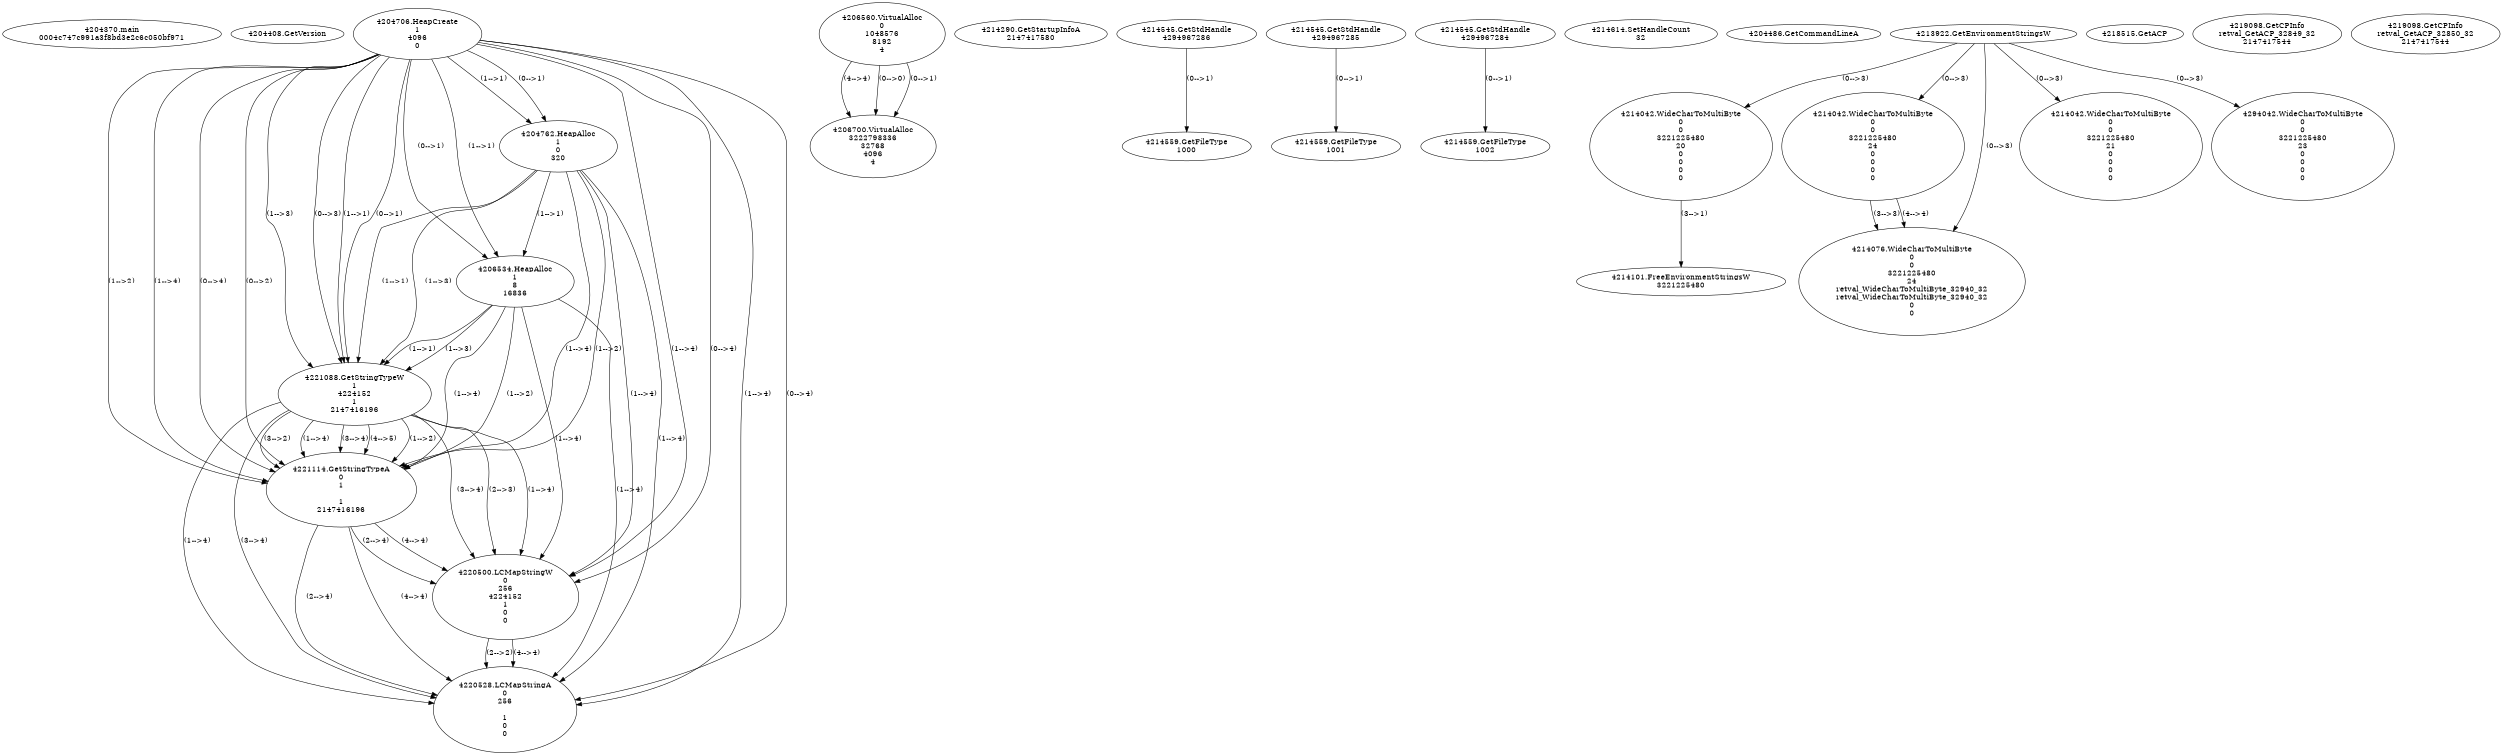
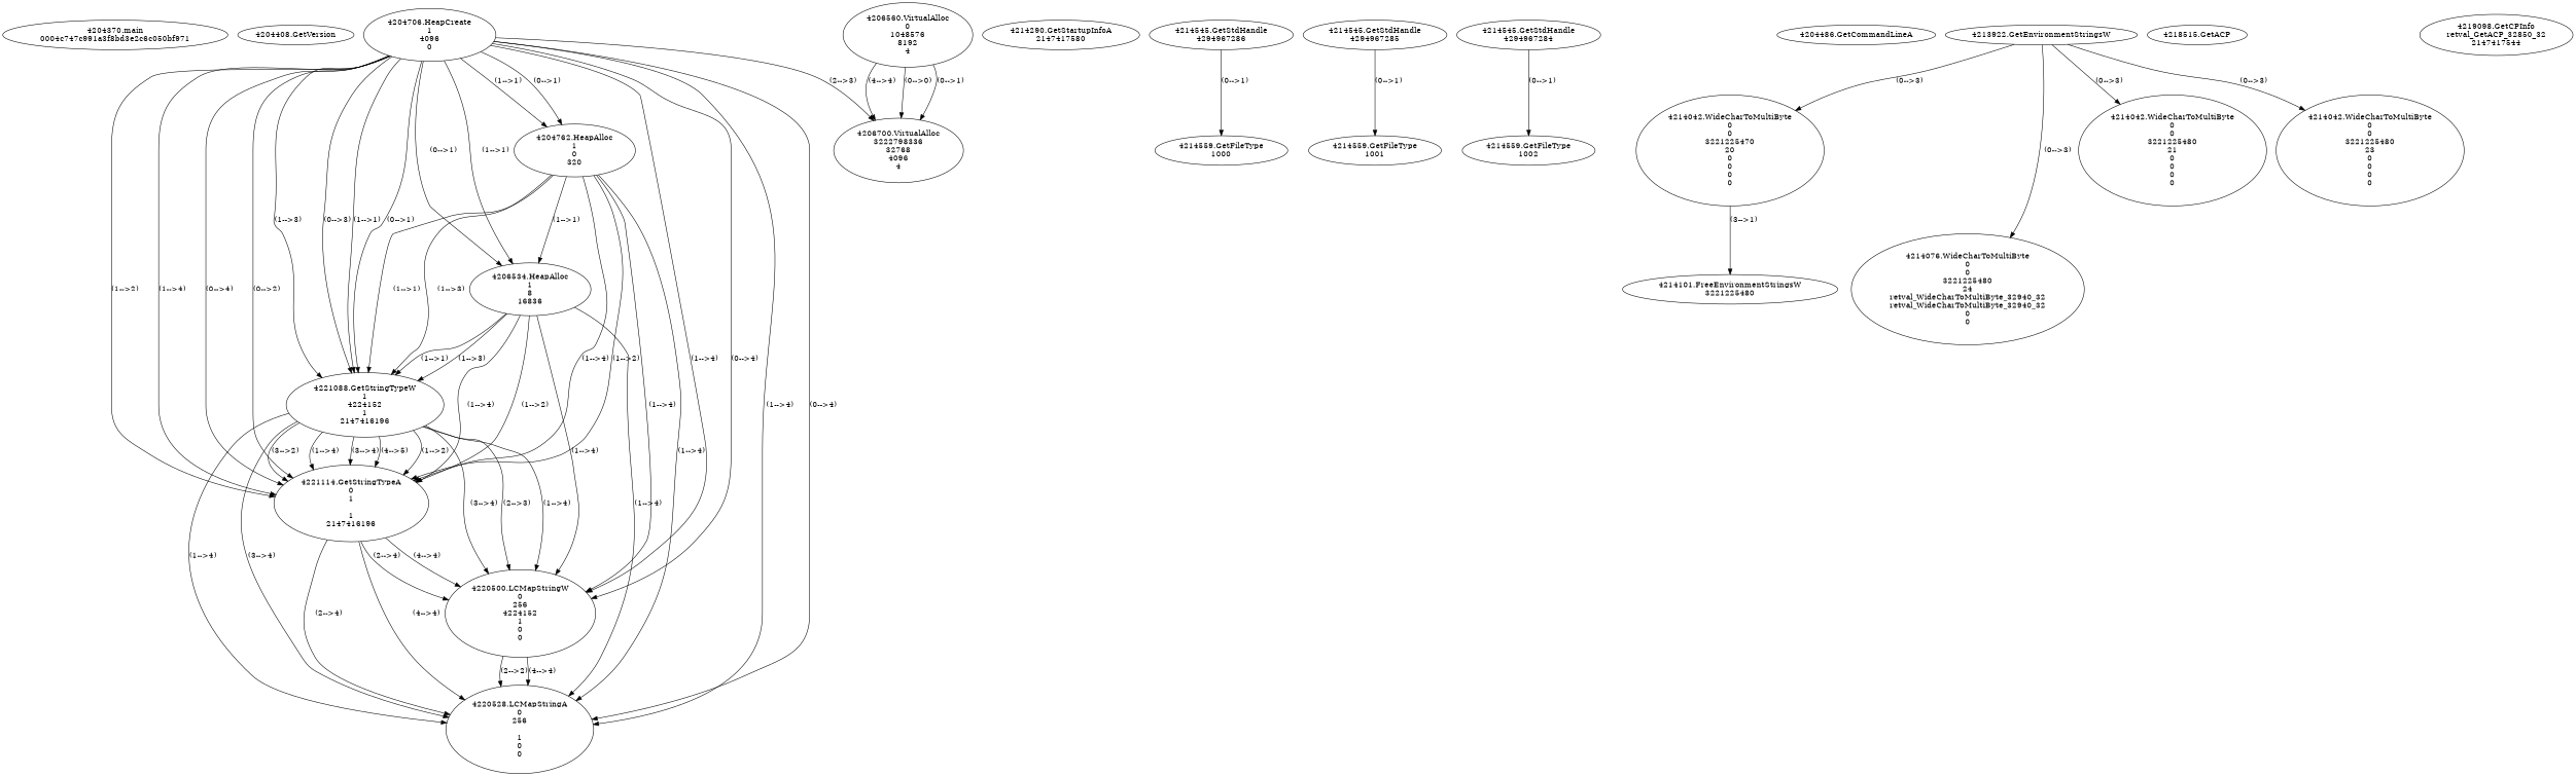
  digraph {
    n1 [label="4204370.main\n0004c747c991a3f8bd3e2c6c050bf971"]
    n2 [label="4204408.GetVersion\n"]
    n3 [label="4204706.HeapCreate\n1\n4096\n0"]
    n4 [label="4204762.HeapAlloc\n1\n0\n320"]
    n5 [label="4206534.HeapAlloc\n1\n8\n16836"]
    n6 [label="4206700.VirtualAlloc\n3222798336\n32768\n4096\n4"]
    n7 [label="4221088.GetStringTypeW\n1\n4224152\n1\n2147416196"]
    n8 [label="4221114.GetStringTypeA\n0\n1\n\n1\n2147416196"]
    n9 [label="4220500.LCMapStringW\n0\n256\n4224152\n1\n0\n0"]
    n10 [label="4220528.LCMapStringA\n0\n256\n\n1\n0\n0"]
    n11 [label="4206560.VirtualAlloc\n0\n1048576\n8192\n4"]
    n12 [label="4214290.GetStartupInfoA\n2147417580"]
    n13 [label="4214545.GetStdHandle\n4294967286"]
    n14 [label="4214559.GetFileType\n1000"]
    n15 [label="4214545.GetStdHandle\n4294967285"]
    n16 [label="4214559.GetFileType\n1001"]
    n17 [label="4214545.GetStdHandle\n4294967284"]
    n18 [label="4214559.GetFileType\n1002"]
-   n19 [label="4214614.SetHandleCount\n32"]
    n20 [label="4204486.GetCommandLineA\n"]
    n21 [label="4213922.GetEnvironmentStringsW\n"]
-   n22 [label="4214042.WideCharToMultiByte\n0\n0\n3221225480\n20\n0\n0\n0\n0"]
-   n23 [label="4214042.WideCharToMultiByte\n0\n0\n3221225480\n24\n0\n0\n0\n0"]
+   n22 [label="4214042.WideCharToMultiByte\n0\n0\n3221225470\n20\n0\n0\n0\n0"]
    n24 [label="4214076.WideCharToMultiByte\n0\n0\n3221225480\n24\nretval_WideCharToMultiByte_32940_32\nretval_WideCharToMultiByte_32940_32\n0\n0"]
    n25 [label="4214042.WideCharToMultiByte\n0\n0\n3221225480\n21\n0\n0\n0\n0"]
-   n26 [label="4294042.WideCharToMultiByte\n0\n0\n3221225480\n23\n0\n0\n0\n0"]
+   n26 [label="4214042.WideCharToMultiByte\n0\n0\n3221225480\n23\n0\n0\n0\n0"]
    n27 [label="4214101.FreeEnvironmentStringsW\n3221225480"]
    n28 [label="4218515.GetACP\n"]
-   n29 [label="4219098.GetCPInfo\nretval_GetACP_32849_32\n2147417544"]
    n30 [label="4219098.GetCPInfo\nretval_GetACP_32850_32\n2147417544"]
    n3 -> n4 [label="(1-->1)"]
    n3 -> n4 [label="(0-->1)"]
    n3 -> n5 [label="(1-->1)"]
    n3 -> n5 [label="(0-->1)"]
+   n3 -> n6 [label="(2-->3)"]
    n3 -> n7 [label="(1-->1)"]
    n3 -> n7 [label="(0-->1)"]
    n3 -> n7 [label="(1-->3)"]
    n3 -> n7 [label="(0-->3)"]
    n3 -> n8 [label="(1-->2)"]
    n3 -> n8 [label="(0-->2)"]
    n3 -> n8 [label="(1-->4)"]
    n3 -> n8 [label="(0-->4)"]
    n3 -> n9 [label="(1-->4)"]
    n3 -> n9 [label="(0-->4)"]
    n3 -> n10 [label="(1-->4)"]
    n3 -> n10 [label="(0-->4)"]
    n4 -> n5 [label="(1-->1)"]
    n4 -> n7 [label="(1-->1)"]
    n4 -> n7 [label="(1-->3)"]
    n4 -> n8 [label="(1-->2)"]
    n4 -> n8 [label="(1-->4)"]
    n4 -> n9 [label="(1-->4)"]
    n4 -> n10 [label="(1-->4)"]
    n5 -> n7 [label="(1-->1)"]
    n5 -> n7 [label="(1-->3)"]
    n5 -> n8 [label="(1-->2)"]
    n5 -> n8 [label="(1-->4)"]
    n5 -> n9 [label="(1-->4)"]
    n5 -> n10 [label="(1-->4)"]
    n7 -> n8 [label="(1-->2)"]
    n7 -> n8 [label="(3-->2)"]
    n7 -> n8 [label="(1-->4)"]
    n7 -> n8 [label="(3-->4)"]
    n7 -> n8 [label="(4-->5)"]
    n7 -> n9 [label="(2-->3)"]
    n7 -> n9 [label="(1-->4)"]
    n7 -> n9 [label="(3-->4)"]
    n7 -> n10 [label="(1-->4)"]
    n7 -> n10 [label="(3-->4)"]
    n8 -> n9 [label="(2-->4)"]
    n8 -> n9 [label="(4-->4)"]
    n8 -> n10 [label="(2-->4)"]
    n8 -> n10 [label="(4-->4)"]
    n9 -> n10 [label="(2-->2)"]
    n9 -> n10 [label="(4-->4)"]
    n11 -> n6 [label="(0-->1)"]
    n11 -> n6 [label="(4-->4)"]
    n11 -> n6 [label="(0-->0)"]
    n13 -> n14 [label="(0-->1)"]
    n15 -> n16 [label="(0-->1)"]
    n17 -> n18 [label="(0-->1)"]
    n21 -> n22 [label="(0-->3)"]
-   n21 -> n23 [label="(0-->3)"]
    n21 -> n24 [label="(0-->3)"]
    n21 -> n25 [label="(0-->3)"]
    n21 -> n26 [label="(0-->3)"]
    n22 -> n27 [label="(3-->1)"]
-   n23 -> n24 [label="(3-->3)"]
-   n23 -> n24 [label="(4-->4)"]
  }
